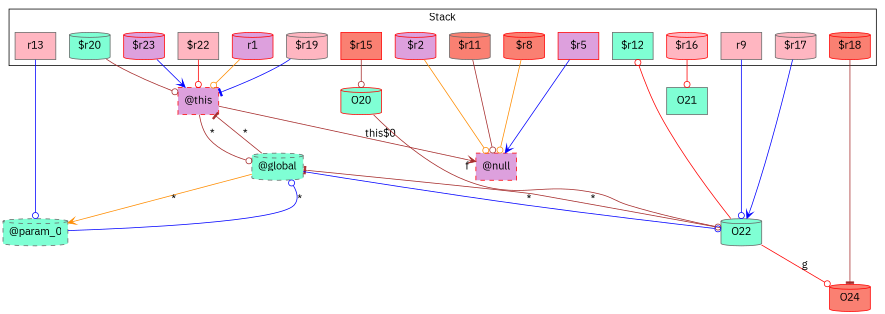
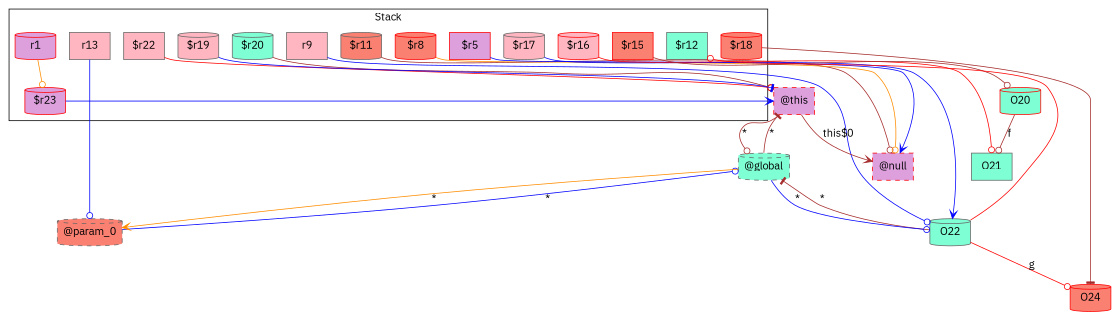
  digraph {
    fontname="IBM Plex Sans"
    rankDir=LR
    node [color=gray40 fillcolor=aquamarine fontname="IBM Plex Sans" shape=cylinder style=filled]
    edge [arrowhead=odot color=brown fontname="IBM Plex Sans"]
    "$r20"
    r13 [fillcolor=lightpink shape=box]
    "$r12" [shape=box]
    "$r23" [color=red fillcolor=plum]
    "$r22" [fillcolor=lightpink shape=box]
    "$r11" [fillcolor=salmon]
    r9 [fillcolor=lightpink shape=box]
    "$r8" [color=red fillcolor=salmon]
    "$r5" [color=red fillcolor=plum shape=box]
    r1 [color=red fillcolor=plum]
-   "$r2" [color=red fillcolor=plum]
    "$r17" [fillcolor=lightpink]
    "$r16" [color=red fillcolor=lightpink]
    "$r15" [color=red fillcolor=salmon shape=box]
    "$r19" [fillcolor=lightpink]
    "$r18" [color=red fillcolor=salmon]
    "@this" [color=red fillcolor=plum shape=box style="filled,dashed"]
-   "@param_0" [style="filled,dashed"]
+   "@param_0" [fillcolor=salmon style="filled,dashed"]
    "@null" [color=red fillcolor=plum shape=box style="filled,dashed"]
    O22
    O21 [shape=box]
    O20 [color=red]
    O24 [color=red fillcolor=salmon]
    "@global" [style="filled,dashed"]
    subgraph cluster_1 {
      label=Stack
      "$r20"
      r13
      "$r12"
      "$r23"
      "$r22"
      "$r11"
      r9
      "$r8"
      "$r5"
      r1
-     "$r2"
      "$r17"
      "$r16"
      "$r15"
      "$r19"
      "$r18"
    }
    "$r20" -> "@this"
    r13 -> "@param_0" [color=blue]
    "$r23" -> "@this" [arrowhead=vee color=blue]
    "$r22" -> "@this" [color=red]
    "$r11" -> "@null"
    r9 -> O22 [color=blue]
    "$r8" -> "@null" [color=darkorange]
    "$r5" -> "@null" [arrowhead=vee color=blue]
-   r1 -> "@this" [color=darkorange]
-   "$r2" -> "@null" [color=darkorange]
+   r1 -> "$r23" [color=darkorange]
    "$r17" -> O22 [arrowhead=vee color=blue]
    "$r16" -> O21 [color=red]
    "$r15" -> O20
    "$r19" -> "@this" [arrowhead=tee color=blue]
    "$r18" -> O24 [arrowhead=tee]
    "@this" -> "@null" [arrowhead=vee label="this$0" weight=0.2]
    "@this" -> "@global" [label="*" weight=0.2]
    "@param_0" -> "@global" [color=blue label="*" weight=0.2]
    O22 -> "$r12" [color=red]
    O22 -> O24 [color=red label=g weight=0.2]
    O22 -> "@global" [arrowhead=tee label="*" weight=0.2]
-   O20 -> O22 [label=f weight=0.2]
+   O20 -> O21 [label=f weight=0.2]
    "@global" -> "@this" [arrowhead=tee label="*" weight=0.2]
    "@global" -> "@param_0" [arrowhead=vee color=darkorange label="*" weight=0.2]
    "@global" -> O22 [color=blue label="*" weight=0.2]
  }
